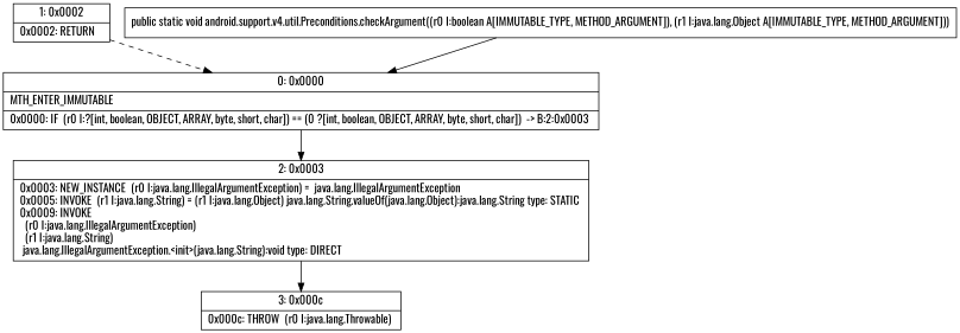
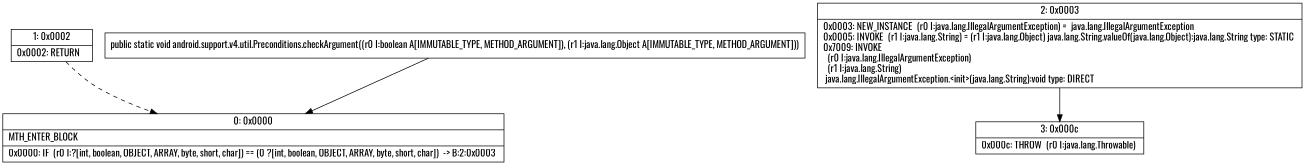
  digraph {
    fontname=Oswald
    node [fontname=Oswald shape=record]
    edge [fontname=Oswald]
-   n1 [label="{0\:\ 0x0000|MTH_ENTER_IMMUTABLE\l|0x0000: IF  (r0 I:?[int, boolean, OBJECT, ARRAY, byte, short, char]) == (0 ?[int, boolean, OBJECT, ARRAY, byte, short, char])  \-\> B:2:0x0003 \l}"]
-   n2 [label="{2\:\ 0x0003|0x0003: NEW_INSTANCE  (r0 I:java.lang.IllegalArgumentException) =  java.lang.IllegalArgumentException \l0x0005: INVOKE  (r1 I:java.lang.String) = (r1 I:java.lang.Object) java.lang.String.valueOf(java.lang.Object):java.lang.String type: STATIC \l0x0009: INVOKE  \l  (r0 I:java.lang.IllegalArgumentException)\l  (r1 I:java.lang.String)\l java.lang.IllegalArgumentException.\<init\>(java.lang.String):void type: DIRECT \l}"]
+   n1 [label="{0\:\ 0x0000|MTH_ENTER_BLOCK\l|0x0000: IF  (r0 I:?[int, boolean, OBJECT, ARRAY, byte, short, char]) == (0 ?[int, boolean, OBJECT, ARRAY, byte, short, char])  \-\> B:2:0x0003 \l}"]
+   n2 [label="{2\:\ 0x0003|0x0003: NEW_INSTANCE  (r0 I:java.lang.IllegalArgumentException) =  java.lang.IllegalArgumentException \l0x0005: INVOKE  (r1 I:java.lang.String) = (r1 I:java.lang.Object) java.lang.String.valueOf(java.lang.Object):java.lang.String type: STATIC \l0x7009: INVOKE  \l  (r0 I:java.lang.IllegalArgumentException)\l  (r1 I:java.lang.String)\l java.lang.IllegalArgumentException.\<init\>(java.lang.String):void type: DIRECT \l}"]
    n3 [label="{1\:\ 0x0002|0x0002: RETURN   \l}"]
    n4 [label="{3\:\ 0x000c|0x000c: THROW  (r0 I:java.lang.Throwable) \l}"]
    n5 [label="{public static void android.support.v4.util.Preconditions.checkArgument((r0 I:boolean A[IMMUTABLE_TYPE, METHOD_ARGUMENT]), (r1 I:java.lang.Object A[IMMUTABLE_TYPE, METHOD_ARGUMENT])) }"]
-   n1 -> n2
    n2 -> n4
    n3 -> n1 [style=dashed]
    n5 -> n1
  }
